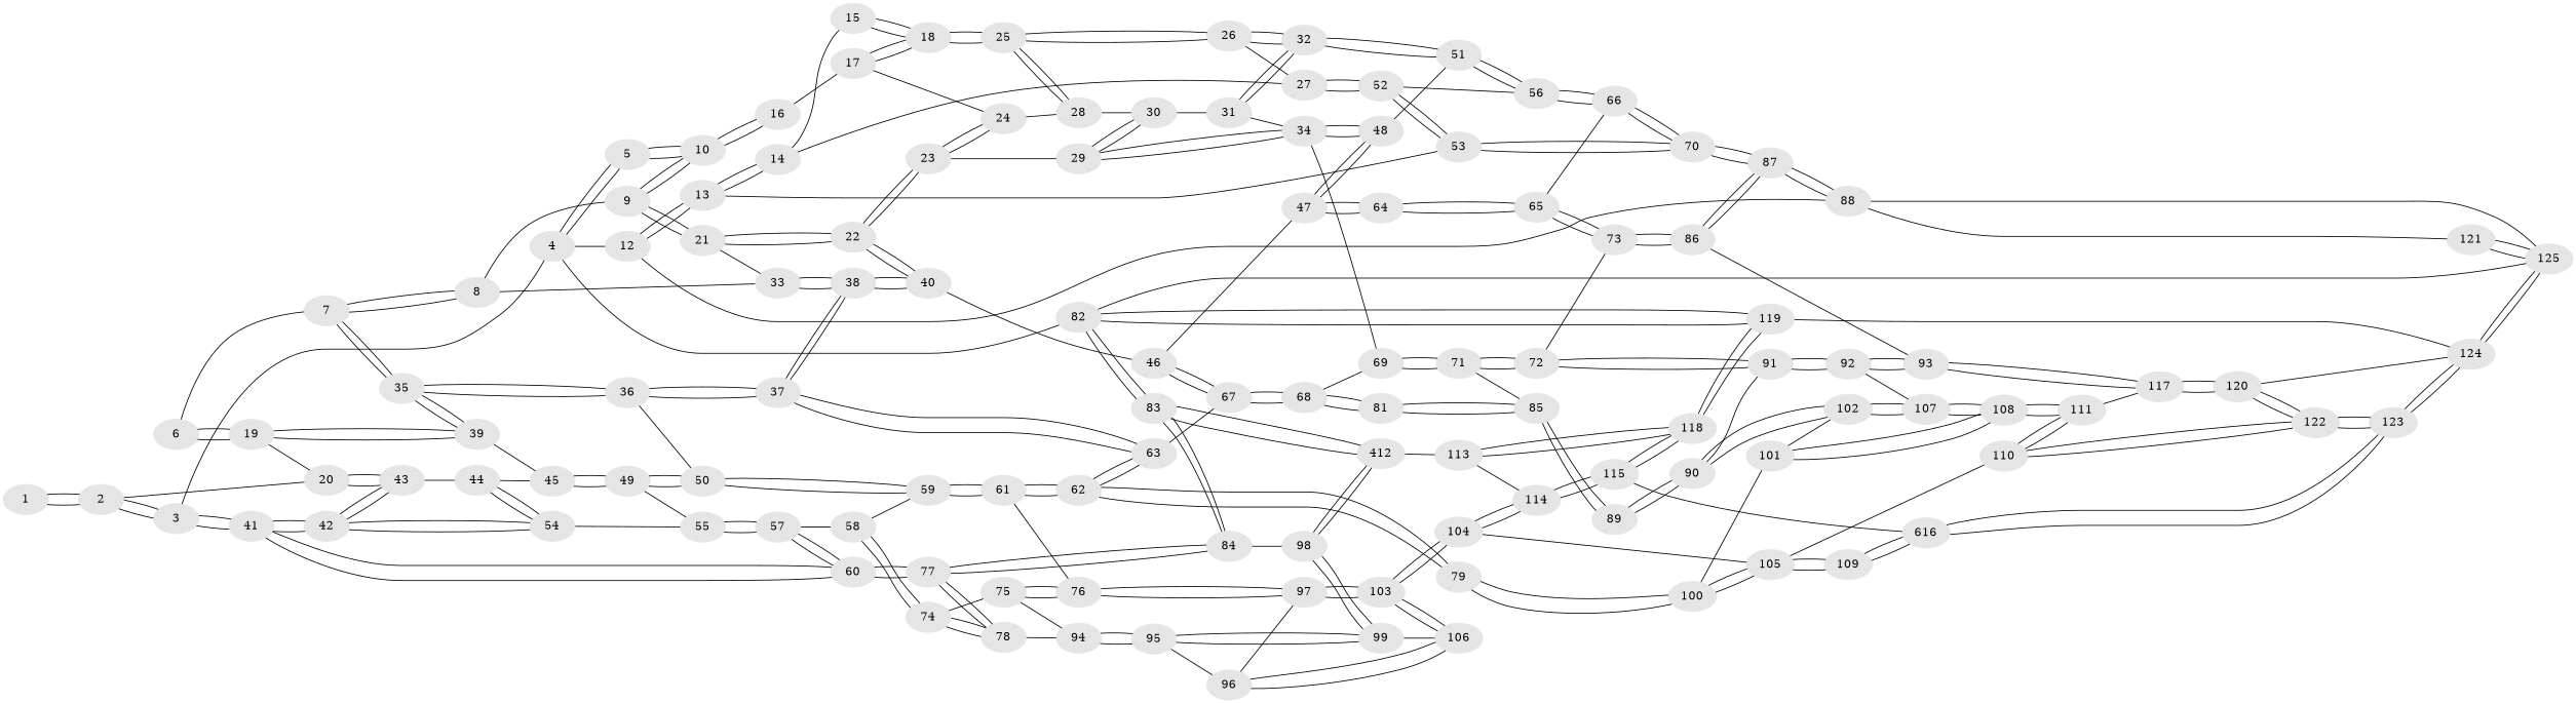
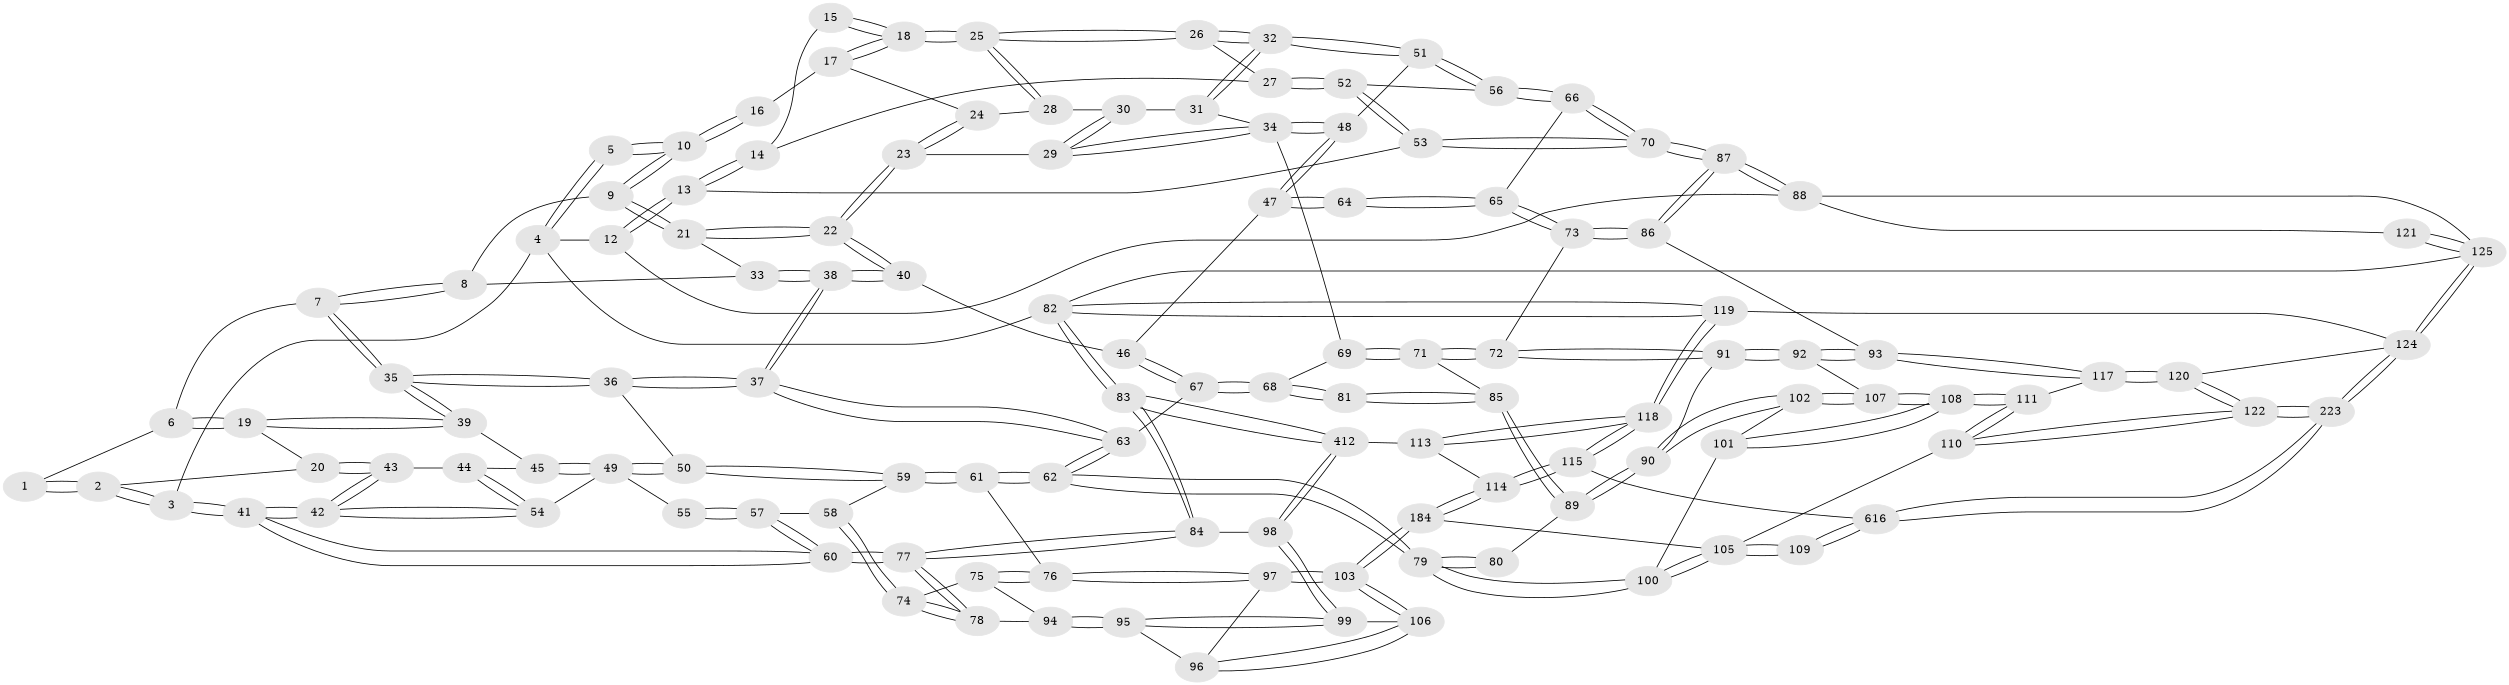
  graph {
    rankdir=LR
    node [color=gray90 style=filled]
    1
    2
    6
    3
    20
    7
    19
    4
    41
    43
    5
    12
    82
    42
    60
    10
    13
    88
    83
    119
    125
    16
    8
    35
    39
    9
    33
    36
    21
    38
    22
    17
    14
    53
    121
    15
    27
    70
    18
    52
    25
    24
    28
    26
    45
    44
    23
    40
    29
    46
    30
    34
    32
    51
    56
    31
    48
    69
    37
    50
    63
    59
    67
    49
    47
    54
    77
    55
    64
    68
    65
    57
    61
    66
    87
    58
    74
    75
    78
    62
    76
    84
    79
    97
+   80
    100
    73
    71
    86
    81
    85
    72
    91
    89
    92
    93
    94
    95
    103
    98
    101
    105
    90
    n104 [label=412]
    124
    113
    99
    117
    102
    107
    108
    120
    96
    106
-   104
+   104 [label=184]
    109
    110
    111
    114
    115
    n121 [label=616]
    122
-   123
+   123 [label=223]
    118
    1 -- 2
    1 -- 2
+   1 -- 6
    2 -- 3
    2 -- 3
    2 -- 20
    6 -- 7
    6 -- 19
    6 -- 19
    3 -- 4
    3 -- 41
    3 -- 41
    20 -- 43
    20 -- 43
    7 -- 8
    7 -- 8
    7 -- 35
    7 -- 35
    19 -- 20
    19 -- 39
    19 -- 39
    4 -- 5
    4 -- 5
    4 -- 12
    4 -- 82
    41 -- 42
    41 -- 42
    41 -- 60
    41 -- 60
    43 -- 44
    5 -- 10
    5 -- 10
    12 -- 13
    12 -- 13
    12 -- 88
    82 -- 83
    82 -- 83
    82 -- 119
    82 -- 119
    82 -- 125
    42 -- 43
    42 -- 43
    42 -- 54
    42 -- 54
    60 -- 77
    60 -- 77
    10 -- 16
    10 -- 16
    13 -- 14
    13 -- 14
    13 -- 53
    88 -- 125
    88 -- 121
    83 -- 84
    83 -- 84
    83 -- n104
    83 -- n104
    119 -- 124
    16 -- 17
    8 -- 9
    8 -- 33
    35 -- 39
    35 -- 39
    35 -- 36
    35 -- 36
    39 -- 45
    9 -- 10
    9 -- 10
    9 -- 21
    9 -- 21
    33 -- 38
    33 -- 38
    36 -- 37
    36 -- 37
    36 -- 50
    21 -- 33
    21 -- 22
    21 -- 22
    38 -- 40
    38 -- 40
    22 -- 23
    22 -- 23
    22 -- 40
    22 -- 40
    17 -- 18
    17 -- 18
    17 -- 24
    14 -- 15
    14 -- 27
    53 -- 70
    53 -- 70
    121 -- 125
    121 -- 125
    15 -- 18
    15 -- 18
    27 -- 52
    27 -- 52
    70 -- 87
    70 -- 87
    18 -- 25
    18 -- 25
    52 -- 53
    52 -- 53
    52 -- 56
    25 -- 28
    25 -- 28
    25 -- 26
    25 -- 26
    24 -- 28
    28 -- 30
    26 -- 27
    26 -- 32
    26 -- 32
    45 -- 49
    45 -- 49
    44 -- 45
    44 -- 54
    44 -- 54
    23 -- 24
    23 -- 24
    23 -- 29
    40 -- 46
    29 -- 30
    29 -- 30
    29 -- 34
    29 -- 34
    46 -- 67
    46 -- 67
    46 -- 47
    30 -- 31
    34 -- 48
    34 -- 48
    34 -- 69
    32 -- 51
    32 -- 51
    51 -- 56
    51 -- 56
    56 -- 66
    56 -- 66
    31 -- 34
    31 -- 32
    31 -- 32
    48 -- 51
    69 -- 71
    69 -- 71
    37 -- 38
    37 -- 38
    37 -- 63
    37 -- 63
    50 -- 59
    50 -- 59
    63 -- 67
    59 -- 61
    59 -- 61
    67 -- 68
    67 -- 68
    49 -- 50
    49 -- 50
    49 -- 55
    47 -- 48
    47 -- 48
    47 -- 64
    47 -- 64
-   54 -- 55
+   54 -- 49
    77 -- 78
    77 -- 78
    77 -- 84
    77 -- 84
    55 -- 57
    55 -- 57
    64 -- 65
    64 -- 65
    68 -- 69
    68 -- 81
    68 -- 81
    65 -- 66
    65 -- 73
    65 -- 73
    57 -- 60
    57 -- 60
    57 -- 58
    61 -- 62
    61 -- 62
    61 -- 76
    66 -- 70
    66 -- 70
    87 -- 88
    87 -- 88
    58 -- 59
    58 -- 74
    58 -- 74
    74 -- 75
    74 -- 78
    74 -- 78
    75 -- 76
    75 -- 76
    75 -- 94
    78 -- 94
    62 -- 63
    62 -- 63
    62 -- 79
    62 -- 79
    76 -- 97
    76 -- 97
    84 -- 98
+   79 -- 80
+   79 -- 80
    79 -- 100
    79 -- 100
    97 -- 103
    97 -- 103
+   80 -- 89
    100 -- 101
    100 -- 105
    100 -- 105
    73 -- 86
    73 -- 86
    71 -- 85
    71 -- 72
    71 -- 72
    86 -- 87
    86 -- 87
    86 -- 93
    81 -- 85
    81 -- 85
    85 -- 89
    85 -- 89
    72 -- 73
    72 -- 91
    72 -- 91
    91 -- 92
    91 -- 92
    89 -- 90
    89 -- 90
    92 -- 93
    92 -- 93
    92 -- 107
    93 -- 117
    93 -- 117
    94 -- 95
    94 -- 95
    95 -- 99
    95 -- 99
    95 -- 96
    103 -- 106
    103 -- 106
    103 -- 104
    103 -- 104
    98 -- n104
    98 -- n104
    98 -- 99
    98 -- 99
    101 -- 102
    101 -- 108
    101 -- 108
    105 -- 109
    105 -- 109
    105 -- 110
    90 -- 91
    90 -- 102
    90 -- 102
    n104 -- 113
    124 -- 125
    124 -- 125
    113 -- 114
    113 -- 118
    113 -- 118
    99 -- 106
    117 -- 120
    117 -- 120
    102 -- 107
    102 -- 107
    107 -- 108
    107 -- 108
    108 -- 111
    108 -- 111
    120 -- 124
    120 -- 122
    120 -- 122
    96 -- 97
    96 -- 106
    96 -- 106
    104 -- 105
    104 -- 114
    104 -- 114
    109 -- n121
    109 -- n121
    110 -- 111
    110 -- 111
    110 -- 122
    110 -- 122
    111 -- 117
    114 -- 115
    114 -- 115
    115 -- n121
    115 -- 118
    115 -- 118
    n121 -- 123
    n121 -- 123
    122 -- 123
    122 -- 123
    123 -- 124
    123 -- 124
    118 -- 119
    118 -- 119
  }
